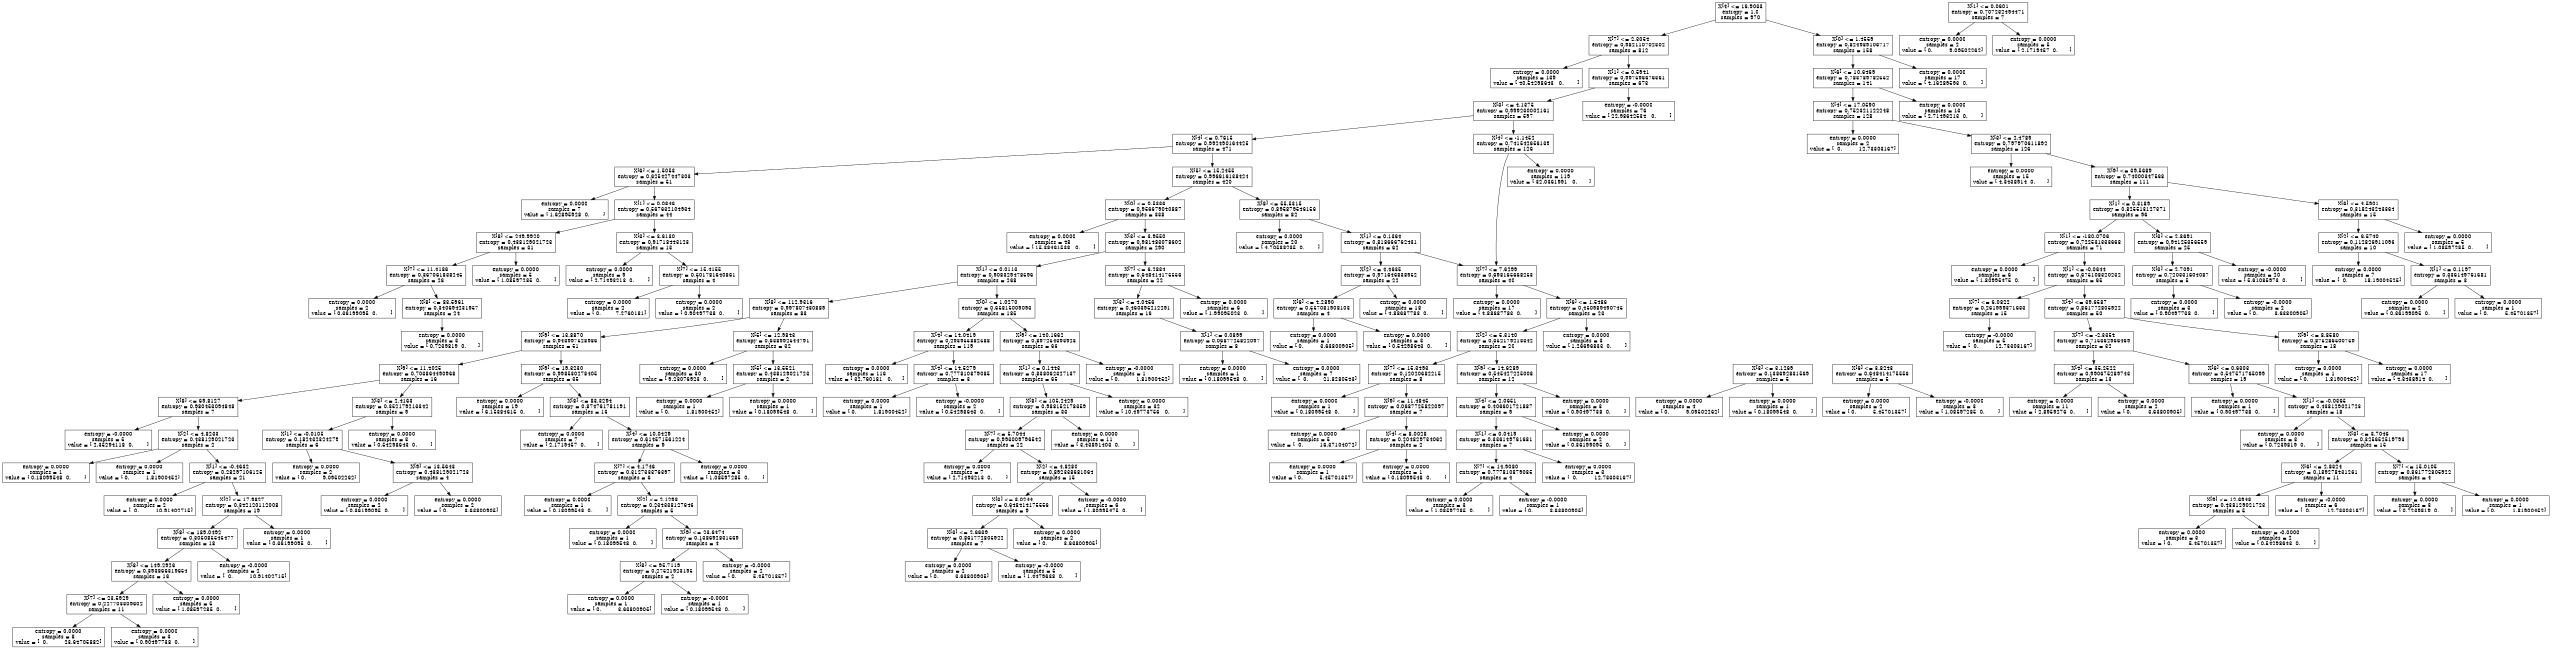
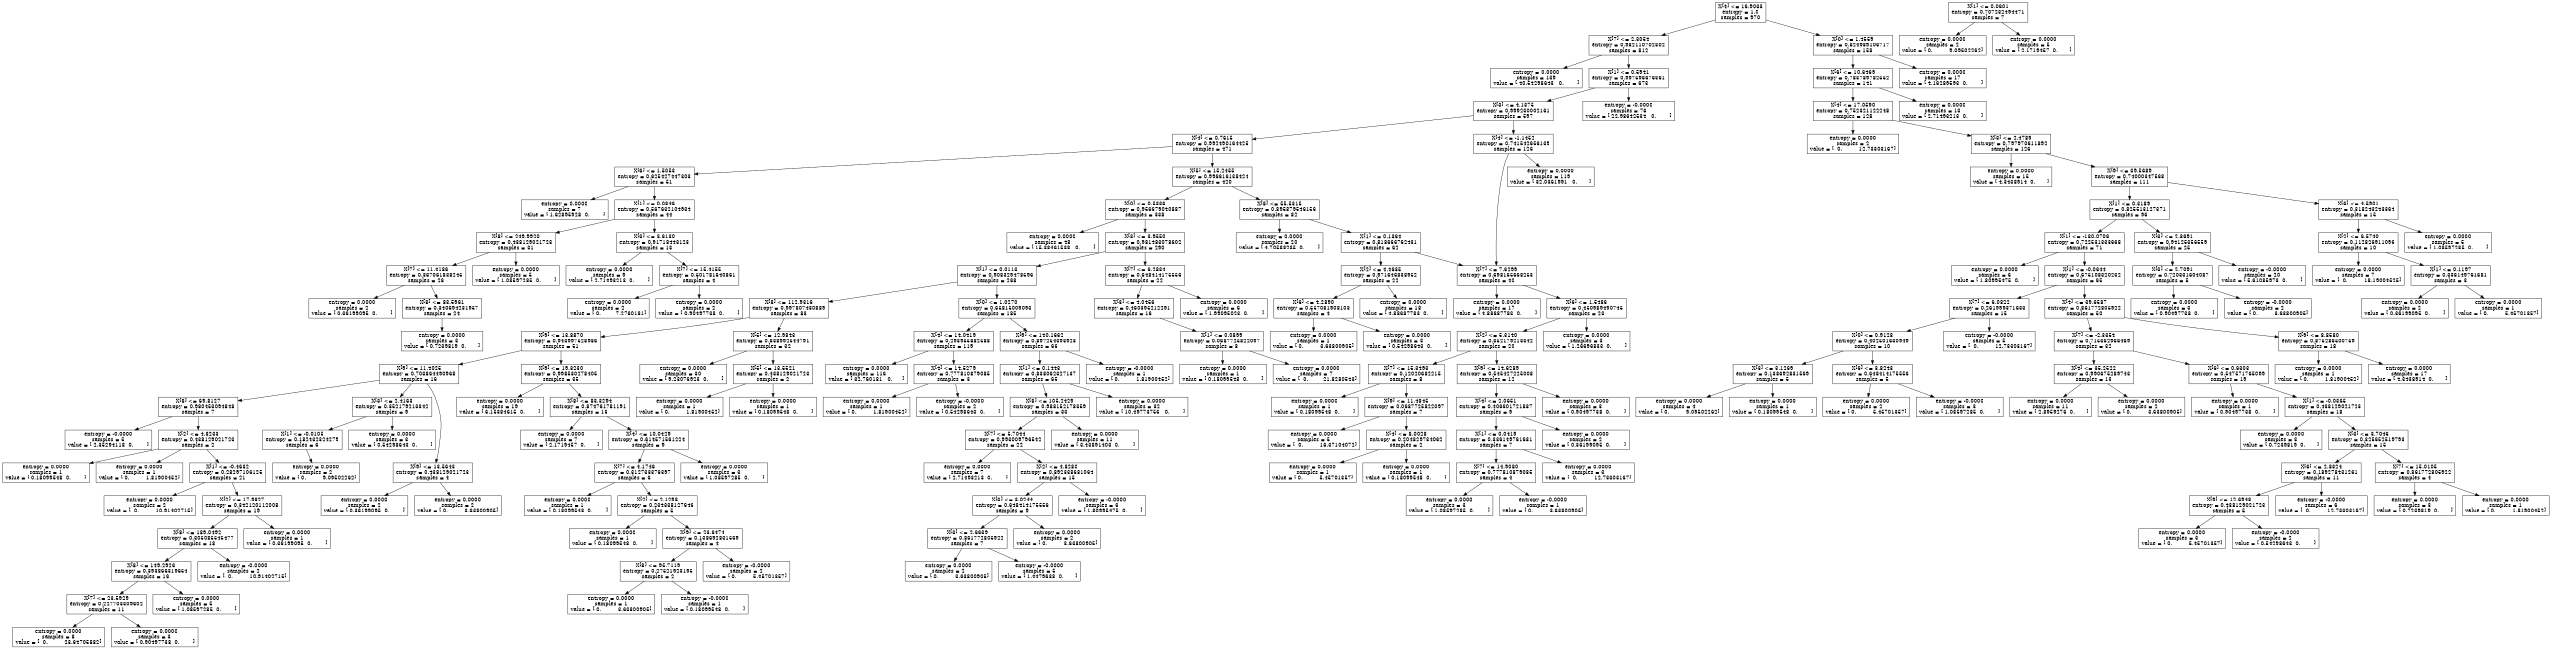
  digraph {
    node [shape=box]
    n1 [label="X[4] <= 16.9033\nentropy = 1.0\nsamples = 970"]
    n2 [label="X[7] <= 2.3054\nentropy = 0.982110702302\nsamples = 812"]
    n3 [label="X[0] <= 1.4559\nentropy = 0.824989106717\nsamples = 158"]
    n4 [label="entropy = 0.0000\nsamples = 139\nvalue = [ 40.54298643   0.        ]"]
    n5 [label="X[1] <= 0.5941\nentropy = 0.997596676361\nsamples = 673"]
    n6 [label="X[6] <= 10.6469\nentropy = 0.783789782552\nsamples = 141"]
    n7 [label="entropy = 0.0000\nsamples = 17\nvalue = [ 4.16289593  0.        ]"]
    n8 [label="X[3] <= 4.1375\nentropy = 0.999230002161\nsamples = 597"]
    n9 [label="entropy = -0.0000\nsamples = 76\nvalue = [ 22.98642534   0.        ]"]
    n10 [label="X[4] <= 0.7615\nentropy = 0.992490164425\nsamples = 471"]
    n11 [label="X[4] <= -1.1452\nentropy = 0.741542656139\nsamples = 126"]
    n12 [label="X[6] <= 1.5053\nentropy = 0.625427447303\nsamples = 51"]
    n13 [label="X[5] <= 15.2455\nentropy = 0.996616138424\nsamples = 420"]
    n14 [label="X[7] <= 7.6299\nentropy = 0.698165668253\nsamples = 40"]
    n15 [label="entropy = 0.0000\nsamples = 119\nvalue = [ 32.0361991   0.       ]"]
    n16 [label="entropy = 0.0000\nsamples = 7\nvalue = [ 1.62895928  0.        ]"]
    n17 [label="X[1] <= 0.0846\nentropy = 0.567632104934\nsamples = 44"]
    n18 [label="X[0] <= 0.5336\nentropy = 0.956679040887\nsamples = 338"]
    n19 [label="X[8] <= 55.5315\nentropy = 0.895879546156\nsamples = 82"]
    n20 [label="X[8] <= 249.9920\nentropy = 0.438129021723\nsamples = 31"]
    n21 [label="X[3] <= 3.6130\nentropy = 0.91718443123\nsamples = 13"]
    n22 [label="X[7] <= 11.4186\nentropy = 0.367061838245\nsamples = 26"]
    n23 [label="entropy = 0.0000\nsamples = 5\nvalue = [ 1.08597285  0.        ]"]
    n24 [label="entropy = 0.0000\nsamples = 9\nvalue = [ 2.71493213  0.        ]"]
    n25 [label="X[7] <= 15.4155\nentropy = 0.501781640861\nsamples = 4"]
    n26 [label="entropy = 0.0000\nsamples = 2\nvalue = [ 0.36199095  0.        ]"]
    n27 [label="X[8] <= 83.5961\nentropy = 0.340694231957\nsamples = 24"]
    n28 [label="entropy = 0.0000\nsamples = 3\nvalue = [ 0.7239819  0.       ]"]
    n29 [label="X[1] <= -0.4632\nentropy = 0.28297106125\nsamples = 21"]
    n30 [label="entropy = 0.0000\nsamples = 2\nvalue = [  0.          10.91402715]"]
    n31 [label="X[2] <= 17.9827\nentropy = 0.342120112008\nsamples = 19"]
    n32 [label="X[8] <= 189.0492\nentropy = 0.305085545477\nsamples = 18"]
    n33 [label="entropy = 0.0000\nsamples = 1\nvalue = [ 0.36199095  0.        ]"]
    n34 [label="X[8] <= 149.2926\nentropy = 0.393866319654\nsamples = 16"]
    n35 [label="entropy = -0.0000\nsamples = 2\nvalue = [  0.          10.91402715]"]
    n36 [label="X[7] <= 23.5929\nentropy = 0.227703309602\nsamples = 11"]
    n37 [label="entropy = 0.0000\nsamples = 5\nvalue = [ 1.08597285  0.        ]"]
    n38 [label="entropy = 0.0000\nsamples = 8\nvalue = [  0.          23.64705882]"]
    n39 [label="entropy = 0.0000\nsamples = 3\nvalue = [ 0.90497738  0.        ]"]
    n40 [label="entropy = 0.0000\nsamples = 2\nvalue = [ 0.         7.2760181]"]
    n41 [label="entropy = 0.0000\nsamples = 2\nvalue = [ 0.90497738  0.        ]"]
    n42 [label="entropy = 0.0000\nsamples = 48\nvalue = [ 15.38461538   0.        ]"]
    n43 [label="X[3] <= 3.9550\nentropy = 0.981483078602\nsamples = 290"]
    n44 [label="entropy = 0.0000\nsamples = 20\nvalue = [ 4.70588235  0.        ]"]
    n45 [label="X[1] <= 0.1364\nentropy = 0.818666762431\nsamples = 62"]
    n46 [label="X[1] <= 0.0113\nentropy = 0.908329478596\nsamples = 268"]
    n47 [label="X[7] <= 6.2834\nentropy = 0.648414175556\nsamples = 22"]
    n48 [label="X[8] <= 112.9316\nentropy = 0.997807430889\nsamples = 83"]
    n49 [label="X[0] <= 1.0270\nentropy = 0.65815009093\nsamples = 185"]
    n50 [label="X[3] <= 4.0456\nentropy = 0.460395212291\nsamples = 16"]
    n51 [label="entropy = 0.0000\nsamples = 6\nvalue = [ 1.99095023  0.        ]"]
    n52 [label="X[9] <= 13.8870\nentropy = 0.943997528986\nsamples = 51"]
    n53 [label="X[5] <= 12.9843\nentropy = 0.638992544791\nsamples = 32"]
    n54 [label="X[4] <= 14.0419\nentropy = 0.293955882588\nsamples = 119"]
    n55 [label="X[9] <= 140.1662\nentropy = 0.897254393923\nsamples = 66"]
    n56 [label="X[9] <= 11.4025\nentropy = 0.703864490968\nsamples = 16"]
    n57 [label="X[9] <= 19.3230\nentropy = 0.998530278405\nsamples = 35"]
    n58 [label="entropy = 0.0000\nsamples = 30\nvalue = [ 9.23076923  0.        ]"]
    n59 [label="X[5] <= 13.5521\nentropy = 0.438129021723\nsamples = 2"]
    n60 [label="X[8] <= 69.8127\nentropy = 0.980453094848\nsamples = 7"]
    n61 [label="X[3] <= 2.4163\nentropy = 0.352179213342\nsamples = 9"]
    n62 [label="entropy = 0.0000\nsamples = 19\nvalue = [ 6.15384615  0.        ]"]
    n63 [label="X[8] <= 83.3294\nentropy = 0.874761781191\nsamples = 16"]
    n64 [label="X[2] <= 4.8233\nentropy = 0.438129021723\nsamples = 2"]
    n65 [label="entropy = -0.0000\nsamples = 5\nvalue = [ 2.35294118  0.        ]"]
    n66 [label="entropy = 0.0000\nsamples = 3\nvalue = [ 0.54298643  0.        ]"]
    n67 [label="X[1] <= -0.0105\nentropy = 0.182432324279\nsamples = 6"]
    n68 [label="entropy = 0.0000\nsamples = 1\nvalue = [ 0.18099548  0.        ]"]
    n69 [label="entropy = 0.0000\nsamples = 1\nvalue = [ 0.          1.81900452]"]
    n70 [label="X[9] <= 13.5643\nentropy = 0.438129021723\nsamples = 4"]
    n71 [label="entropy = 0.0000\nsamples = 2\nvalue = [ 0.          9.09502262]"]
    n72 [label="entropy = 0.0000\nsamples = 2\nvalue = [ 0.36199095  0.        ]"]
    n73 [label="entropy = 0.0000\nsamples = 2\nvalue = [ 0.          3.63800905]"]
    n74 [label="entropy = 0.0000\nsamples = 7\nvalue = [ 2.1719457  0.       ]"]
    n75 [label="X[4] <= 10.0429\nentropy = 0.614571561224\nsamples = 9"]
    n76 [label="X[7] <= 4.1746\nentropy = 0.312733376397\nsamples = 6"]
    n77 [label="entropy = 0.0000\nsamples = 3\nvalue = [ 1.08597285  0.        ]"]
    n78 [label="entropy = 0.0000\nsamples = 1\nvalue = [ 0.18099548  0.        ]"]
    n79 [label="X[2] <= 2.1298\nentropy = 0.234338127646\nsamples = 5"]
    n80 [label="entropy = 0.0000\nsamples = 1\nvalue = [ 0.18099548  0.        ]"]
    n81 [label="X[9] <= 23.6474\nentropy = 0.138692831569\nsamples = 4"]
    n82 [label="X[8] <= 95.7119\nentropy = 0.27521923195\nsamples = 2"]
    n83 [label="entropy = -0.0000\nsamples = 2\nvalue = [ 0.          5.45701357]"]
    n84 [label="entropy = 0.0000\nsamples = 1\nvalue = [ 0.          3.63800905]"]
    n85 [label="entropy = -0.0000\nsamples = 1\nvalue = [ 0.18099548  0.        ]"]
    n86 [label="entropy = 0.0000\nsamples = 1\nvalue = [ 0.          1.81900452]"]
    n87 [label="entropy = 0.0000\nsamples = 1\nvalue = [ 0.18099548  0.        ]"]
    n88 [label="entropy = 0.0000\nsamples = 116\nvalue = [ 32.760181   0.      ]"]
    n89 [label="X[4] <= 14.5279\nentropy = 0.777810879085\nsamples = 3"]
    n90 [label="X[1] <= 0.1443\nentropy = 0.838062327137\nsamples = 65"]
    n91 [label="entropy = -0.0000\nsamples = 1\nvalue = [ 0.          1.81900452]"]
    n92 [label="entropy = 0.0000\nsamples = 1\nvalue = [ 0.          1.81900452]"]
    n93 [label="entropy = -0.0000\nsamples = 2\nvalue = [ 0.54298643  0.        ]"]
    n94 [label="X[8] <= 105.2429\nentropy = 0.988152178359\nsamples = 33"]
    n95 [label="entropy = 0.0000\nsamples = 32\nvalue = [ 10.49773756   0.        ]"]
    n96 [label="X[7] <= 5.7044\nentropy = 0.993009796542\nsamples = 22"]
    n97 [label="entropy = 0.0000\nsamples = 11\nvalue = [ 3.43891403  0.        ]"]
    n98 [label="entropy = 0.0000\nsamples = 7\nvalue = [ 2.71493213  0.        ]"]
    n99 [label="X[2] <= 4.8280\nentropy = 0.892338681064\nsamples = 15"]
    n100 [label="X[3] <= 3.0244\nentropy = 0.648414175556\nsamples = 9"]
    n101 [label="entropy = -0.0000\nsamples = 6\nvalue = [ 1.80995475  0.        ]"]
    n102 [label="X[3] <= 2.6639\nentropy = 0.861772805922\nsamples = 7"]
    n103 [label="entropy = 0.0000\nsamples = 2\nvalue = [ 0.          3.63800905]"]
    n104 [label="entropy = 0.0000\nsamples = 2\nvalue = [ 0.          3.63800905]"]
    n105 [label="entropy = -0.0000\nsamples = 5\nvalue = [ 1.4479638  0.       ]"]
    n106 [label="X[1] <= 0.0899\nentropy = 0.0687725822097\nsamples = 8"]
    n107 [label="entropy = 0.0000\nsamples = 1\nvalue = [ 0.18099548  0.        ]"]
    n108 [label="entropy = 0.0000\nsamples = 7\nvalue = [  0.         21.8280543]"]
    n109 [label="X[2] <= 4.4635\nentropy = 0.971646838952\nsamples = 22"]
    n110 [label="entropy = 0.0000\nsamples = 17\nvalue = [ 4.88687783  0.        ]"]
    n111 [label="X[6] <= 1.5486\nentropy = 0.450989490745\nsamples = 23"]
    n112 [label="X[6] <= 4.2890\nentropy = 0.557081908103\nsamples = 4"]
    n113 [label="entropy = 0.0000\nsamples = 18\nvalue = [ 4.88687783  0.        ]"]
    n114 [label="entropy = 0.0000\nsamples = 3\nvalue = [ 1.26696833  0.        ]"]
    n115 [label="X[2] <= 5.3140\nentropy = 0.352179213342\nsamples = 20"]
    n116 [label="X[7] <= 15.3493\nentropy = 0.12020682215\nsamples = 8"]
    n117 [label="X[9] <= 14.6289\nentropy = 0.545427225008\nsamples = 12"]
    n118 [label="X[9] <= 11.4845\nentropy = 0.0687725822097\nsamples = 7"]
    n119 [label="entropy = 0.0000\nsamples = 1\nvalue = [ 0.18099548  0.        ]"]
    n120 [label="entropy = 0.0000\nsamples = 3\nvalue = [ 0.90497738  0.        ]"]
    n121 [label="X[4] <= 2.0651\nentropy = 0.406601721887\nsamples = 9"]
    n122 [label="X[4] <= 8.0028\nentropy = 0.204829734062\nsamples = 2"]
    n123 [label="entropy = 0.0000\nsamples = 5\nvalue = [  0.          16.37104072]"]
    n124 [label="entropy = 0.0000\nsamples = 1\nvalue = [ 0.18099548  0.        ]"]
    n125 [label="entropy = 0.0000\nsamples = 1\nvalue = [ 0.          5.45701357]"]
    n126 [label="entropy = 0.0000\nsamples = 2\nvalue = [ 0.36199095  0.        ]"]
    n127 [label="X[1] <= 0.0419\nentropy = 0.336149761681\nsamples = 7"]
    n128 [label="entropy = 0.0000\nsamples = 3\nvalue = [  0.          12.73303167]"]
    n129 [label="X[7] <= 14.9080\nentropy = 0.777810879085\nsamples = 4"]
    n130 [label="entropy = 0.0000\nsamples = 3\nvalue = [ 1.08597285  0.        ]"]
    n131 [label="entropy = -0.0000\nsamples = 1\nvalue = [ 0.          3.63800905]"]
    n132 [label="entropy = 0.0000\nsamples = 3\nvalue = [ 0.54298643  0.        ]"]
    n133 [label="entropy = 0.0000\nsamples = 1\nvalue = [ 0.          3.63800905]"]
    n134 [label="X[1] <= 0.0601\nentropy = 0.707232494471\nsamples = 7"]
    n135 [label="entropy = 0.0000\nsamples = 2\nvalue = [ 0.          9.09502262]"]
    n136 [label="entropy = 0.0000\nsamples = 5\nvalue = [ 2.1719457  0.       ]"]
    n137 [label="X[4] <= 17.0590\nentropy = 0.752321122248\nsamples = 128"]
    n138 [label="entropy = 0.0000\nsamples = 13\nvalue = [ 2.71493213  0.        ]"]
    n139 [label="entropy = 0.0000\nsamples = 2\nvalue = [  0.          12.73303167]"]
    n140 [label="X[3] <= 2.4789\nentropy = 0.797970611892\nsamples = 126"]
    n141 [label="entropy = 0.0000\nsamples = 15\nvalue = [ 4.3438914  0.       ]"]
    n142 [label="X[9] <= 39.5689\nentropy = 0.74000347568\nsamples = 111"]
    n143 [label="X[1] <= 0.3189\nentropy = 0.825513127371\nsamples = 96"]
    n144 [label="X[6] <= 4.5901\nentropy = 0.318243243364\nsamples = 15"]
    n145 [label="X[1] <= -180.0706\nentropy = 0.722531333668\nsamples = 71"]
    n146 [label="X[3] <= 2.8691\nentropy = 0.94125356559\nsamples = 25"]
    n147 [label="X[2] <= 6.5740\nentropy = 0.112826911096\nsamples = 10"]
    n148 [label="entropy = 0.0000\nsamples = 5\nvalue = [ 1.08597285  0.        ]"]
    n149 [label="entropy = 0.0000\nsamples = 6\nvalue = [ 1.80995475  0.        ]"]
    n150 [label="X[1] <= -0.0644\nentropy = 0.675108320232\nsamples = 65"]
    n151 [label="X[3] <= 2.7091\nentropy = 0.720331604087\nsamples = 5"]
    n152 [label="entropy = -0.0000\nsamples = 20\nvalue = [ 5.61085973  0.        ]"]
    n153 [label="X[7] <= 6.0822\nentropy = 0.261999371633\nsamples = 15"]
    n154 [label="X[4] <= 39.6587\nentropy = 0.861772805922\nsamples = 50"]
+   n155 [label="X[0] <= 0.9128\nentropy = 0.402501630949\nsamples = 10"]
    n156 [label="entropy = -0.0000\nsamples = 5\nvalue = [  0.          12.73303167]"]
    n157 [label="X[7] <= -2.3354\nentropy = 0.715362966469\nsamples = 32"]
    n158 [label="X[9] <= 8.8580\nentropy = 0.875286500759\nsamples = 18"]
    n159 [label="X[3] <= 3.1269\nentropy = 0.138692831569\nsamples = 5"]
    n160 [label="X[6] <= 3.8243\nentropy = 0.648414175556\nsamples = 5"]
    n161 [label="entropy = 0.0000\nsamples = 4\nvalue = [ 0.          9.09502262]"]
    n162 [label="entropy = 0.0000\nsamples = 1\nvalue = [ 0.18099548  0.        ]"]
    n163 [label="entropy = 0.0000\nsamples = 2\nvalue = [ 0.          5.45701357]"]
    n164 [label="entropy = -0.0000\nsamples = 3\nvalue = [ 1.08597285  0.        ]"]
    n165 [label="X[4] <= 35.2522\nentropy = 0.990675289743\nsamples = 13"]
    n166 [label="X[6] <= 0.6303\nentropy = 0.547571765099\nsamples = 19"]
    n167 [label="entropy = 0.0000\nsamples = 1\nvalue = [ 0.          1.81900452]"]
    n168 [label="entropy = 0.0000\nsamples = 17\nvalue = [ 4.3438914  0.       ]"]
    n169 [label="entropy = 0.0000\nsamples = 11\nvalue = [ 2.8959276  0.       ]"]
    n170 [label="entropy = 0.0000\nsamples = 2\nvalue = [ 0.          3.63800905]"]
    n171 [label="entropy = 0.0000\nsamples = 1\nvalue = [ 0.90497738  0.        ]"]
    n172 [label="X[1] <= -0.0365\nentropy = 0.438129021723\nsamples = 18"]
    n173 [label="entropy = 0.0000\nsamples = 3\nvalue = [ 0.7239819  0.       ]"]
    n174 [label="X[3] <= 3.7046\nentropy = 0.325652519793\nsamples = 15"]
    n175 [label="X[6] <= 2.8324\nentropy = 0.189278431261\nsamples = 11"]
    n176 [label="X[7] <= 15.0105\nentropy = 0.861772805922\nsamples = 4"]
    n177 [label="X[9] <= 12.6948\nentropy = 0.438129021723\nsamples = 5"]
    n178 [label="entropy = -0.0000\nsamples = 6\nvalue = [  0.          12.73303167]"]
    n179 [label="entropy = 0.0000\nsamples = 3\nvalue = [ 0.7239819  0.       ]"]
    n180 [label="entropy = 0.0000\nsamples = 1\nvalue = [ 0.          1.81900452]"]
    n181 [label="entropy = 0.0000\nsamples = 3\nvalue = [ 0.          5.45701357]"]
    n182 [label="entropy = -0.0000\nsamples = 2\nvalue = [ 0.54298643  0.        ]"]
    n183 [label="entropy = 0.0000\nsamples = 3\nvalue = [ 0.90497738  0.        ]"]
    n184 [label="entropy = -0.0000\nsamples = 2\nvalue = [ 0.          3.63800905]"]
    n185 [label="entropy = 0.0000\nsamples = 7\nvalue = [  0.          18.19004525]"]
    n186 [label="X[1] <= 0.1197\nentropy = 0.336149761681\nsamples = 3"]
    n187 [label="entropy = 0.0000\nsamples = 2\nvalue = [ 0.36199095  0.        ]"]
    n188 [label="entropy = 0.0000\nsamples = 1\nvalue = [ 0.          5.45701357]"]
    n1 -> n2
    n1 -> n3
    n2 -> n4
    n2 -> n5
    n3 -> n6
    n3 -> n7
    n5 -> n8
    n5 -> n9
    n6 -> n137
    n6 -> n138
    n8 -> n10
    n8 -> n11
    n10 -> n12
    n10 -> n13
    n11 -> n14
    n11 -> n15
    n12 -> n16
    n12 -> n17
    n13 -> n18
    n13 -> n19
    n14 -> n110
    n14 -> n111
    n17 -> n20
    n17 -> n21
    n18 -> n42
    n18 -> n43
    n19 -> n44
    n19 -> n45
    n20 -> n22
    n20 -> n23
    n21 -> n24
    n21 -> n25
    n22 -> n26
    n22 -> n27
    n25 -> n40
    n25 -> n41
    n27 -> n28
    n29 -> n30
    n29 -> n31
    n31 -> n32
    n31 -> n33
    n32 -> n34
    n32 -> n35
    n34 -> n36
    n34 -> n37
    n36 -> n38
    n36 -> n39
    n43 -> n46
    n43 -> n47
    n45 -> n14
    n45 -> n109
    n46 -> n48
    n46 -> n49
    n47 -> n50
    n47 -> n51
    n48 -> n52
    n48 -> n53
    n49 -> n54
    n49 -> n55
    n50 -> n106
    n52 -> n56
    n52 -> n57
    n53 -> n58
    n53 -> n59
    n54 -> n88
    n54 -> n89
    n55 -> n90
    n55 -> n91
    n56 -> n60
    n56 -> n61
    n57 -> n62
    n57 -> n63
    n59 -> n86
    n59 -> n87
    n60 -> n64
    n60 -> n65
    n61 -> n66
    n61 -> n67
    n63 -> n74
    n63 -> n75
    n64 -> n29
    n64 -> n68
    n64 -> n69
-   n67 -> n70
+   n56 -> n70
    n67 -> n71
    n70 -> n72
    n70 -> n73
    n75 -> n76
    n75 -> n77
    n76 -> n78
    n76 -> n79
    n79 -> n80
    n79 -> n81
    n81 -> n82
    n81 -> n83
    n82 -> n84
    n82 -> n85
    n89 -> n92
    n89 -> n93
    n90 -> n94
    n90 -> n95
    n94 -> n96
    n94 -> n97
    n96 -> n98
    n96 -> n99
    n99 -> n100
    n99 -> n101
    n100 -> n102
    n100 -> n103
    n102 -> n104
    n102 -> n105
    n106 -> n107
    n106 -> n108
    n109 -> n112
    n109 -> n113
    n111 -> n114
    n111 -> n115
    n112 -> n132
    n112 -> n133
    n115 -> n116
    n115 -> n117
    n116 -> n118
    n116 -> n119
    n117 -> n120
    n117 -> n121
    n118 -> n122
    n118 -> n123
    n121 -> n126
    n121 -> n127
    n122 -> n124
    n122 -> n125
    n127 -> n128
    n127 -> n129
    n129 -> n130
    n129 -> n131
    n134 -> n135
    n134 -> n136
    n137 -> n139
    n137 -> n140
    n140 -> n141
    n140 -> n142
    n142 -> n143
    n142 -> n144
    n143 -> n145
    n143 -> n146
    n144 -> n147
    n144 -> n148
    n145 -> n149
    n145 -> n150
    n146 -> n151
    n146 -> n152
    n147 -> n185
    n147 -> n186
    n150 -> n153
    n150 -> n154
    n151 -> n183
    n151 -> n184
+   n153 -> n155
    n153 -> n156
    n154 -> n157
    n154 -> n158
+   n155 -> n159
+   n155 -> n160
    n157 -> n165
    n157 -> n166
    n158 -> n167
    n158 -> n168
    n159 -> n161
    n159 -> n162
    n160 -> n163
    n160 -> n164
    n165 -> n169
    n165 -> n170
    n166 -> n171
    n166 -> n172
    n172 -> n173
    n172 -> n174
    n174 -> n175
    n174 -> n176
    n175 -> n177
    n175 -> n178
    n176 -> n179
    n176 -> n180
    n177 -> n181
    n177 -> n182
    n186 -> n187
    n186 -> n188
  }
